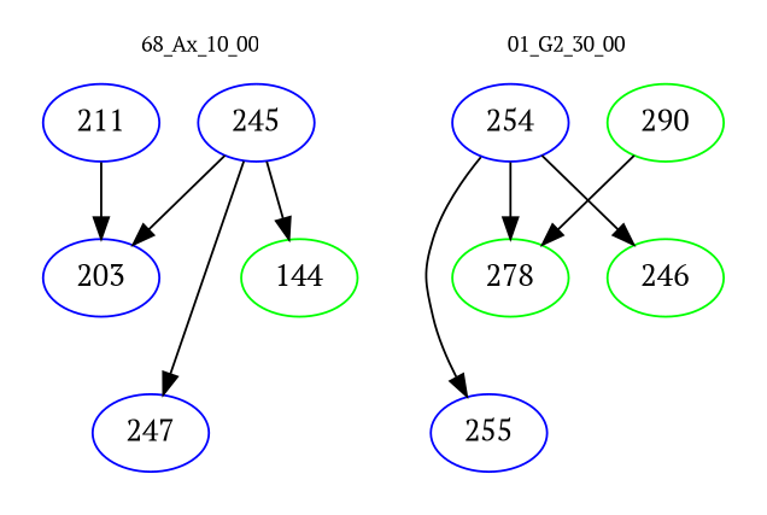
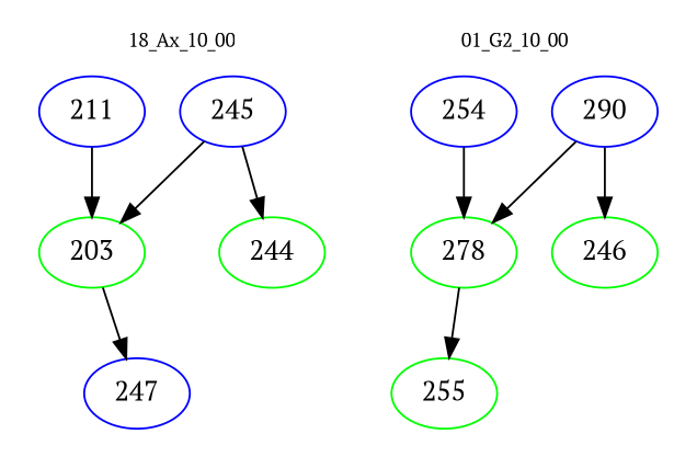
  digraph {
    fontname="PT Serif"
    node [color=blue fontname="PT Serif"]
    edge [color=black fontname="PT Serif"]
    n1 [label=245]
    n2 [label=211]
    n3 [label=247]
-   n4 [color=green label=144]
-   n5 [label=203]
+   n4 [color=green label=244]
+   n5 [color=green label=203]
    n6 [label=254]
    n7 [color=green label=246]
-   n8 [label=255]
+   n8 [color=green label=255]
    n9 [color=green label=278]
-   n10 [color=green label=290]
+   n10 [label=290]
    subgraph cluster_1 {
      color=white
      fontsize=10
-     label="68_Ax_10_00"
+     label="18_Ax_10_00"
      n1
      n2
      n3
      n4
      n5
    }
    subgraph cluster_2 {
      color=white
      fontsize=10
-     label="01_G2_30_00"
+     label="01_G2_10_00"
      n6
      n7
      n8
      n9
      n10
    }
-   n1 -> n3
+   n5 -> n3
    n1 -> n4
    n1 -> n5
    n2 -> n5
-   n6 -> n7
-   n6 -> n8
+   n10 -> n7
+   n9 -> n8
    n6 -> n9
    n10 -> n9
  }
